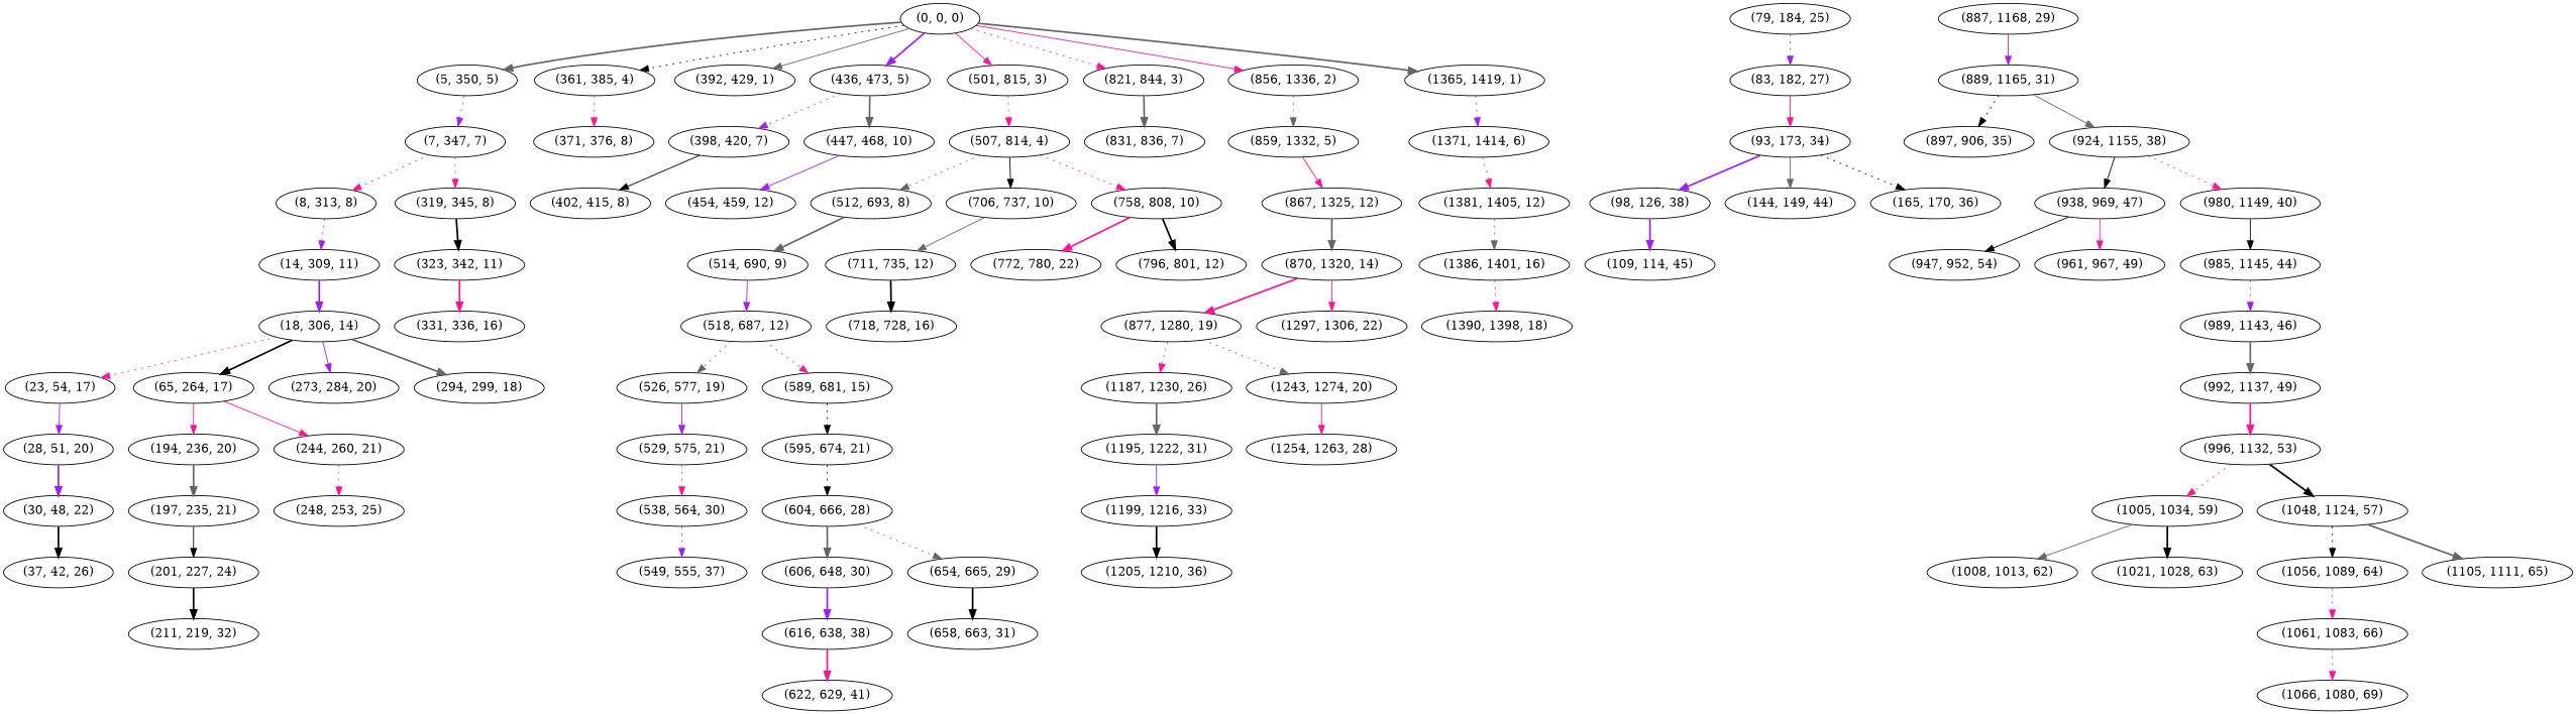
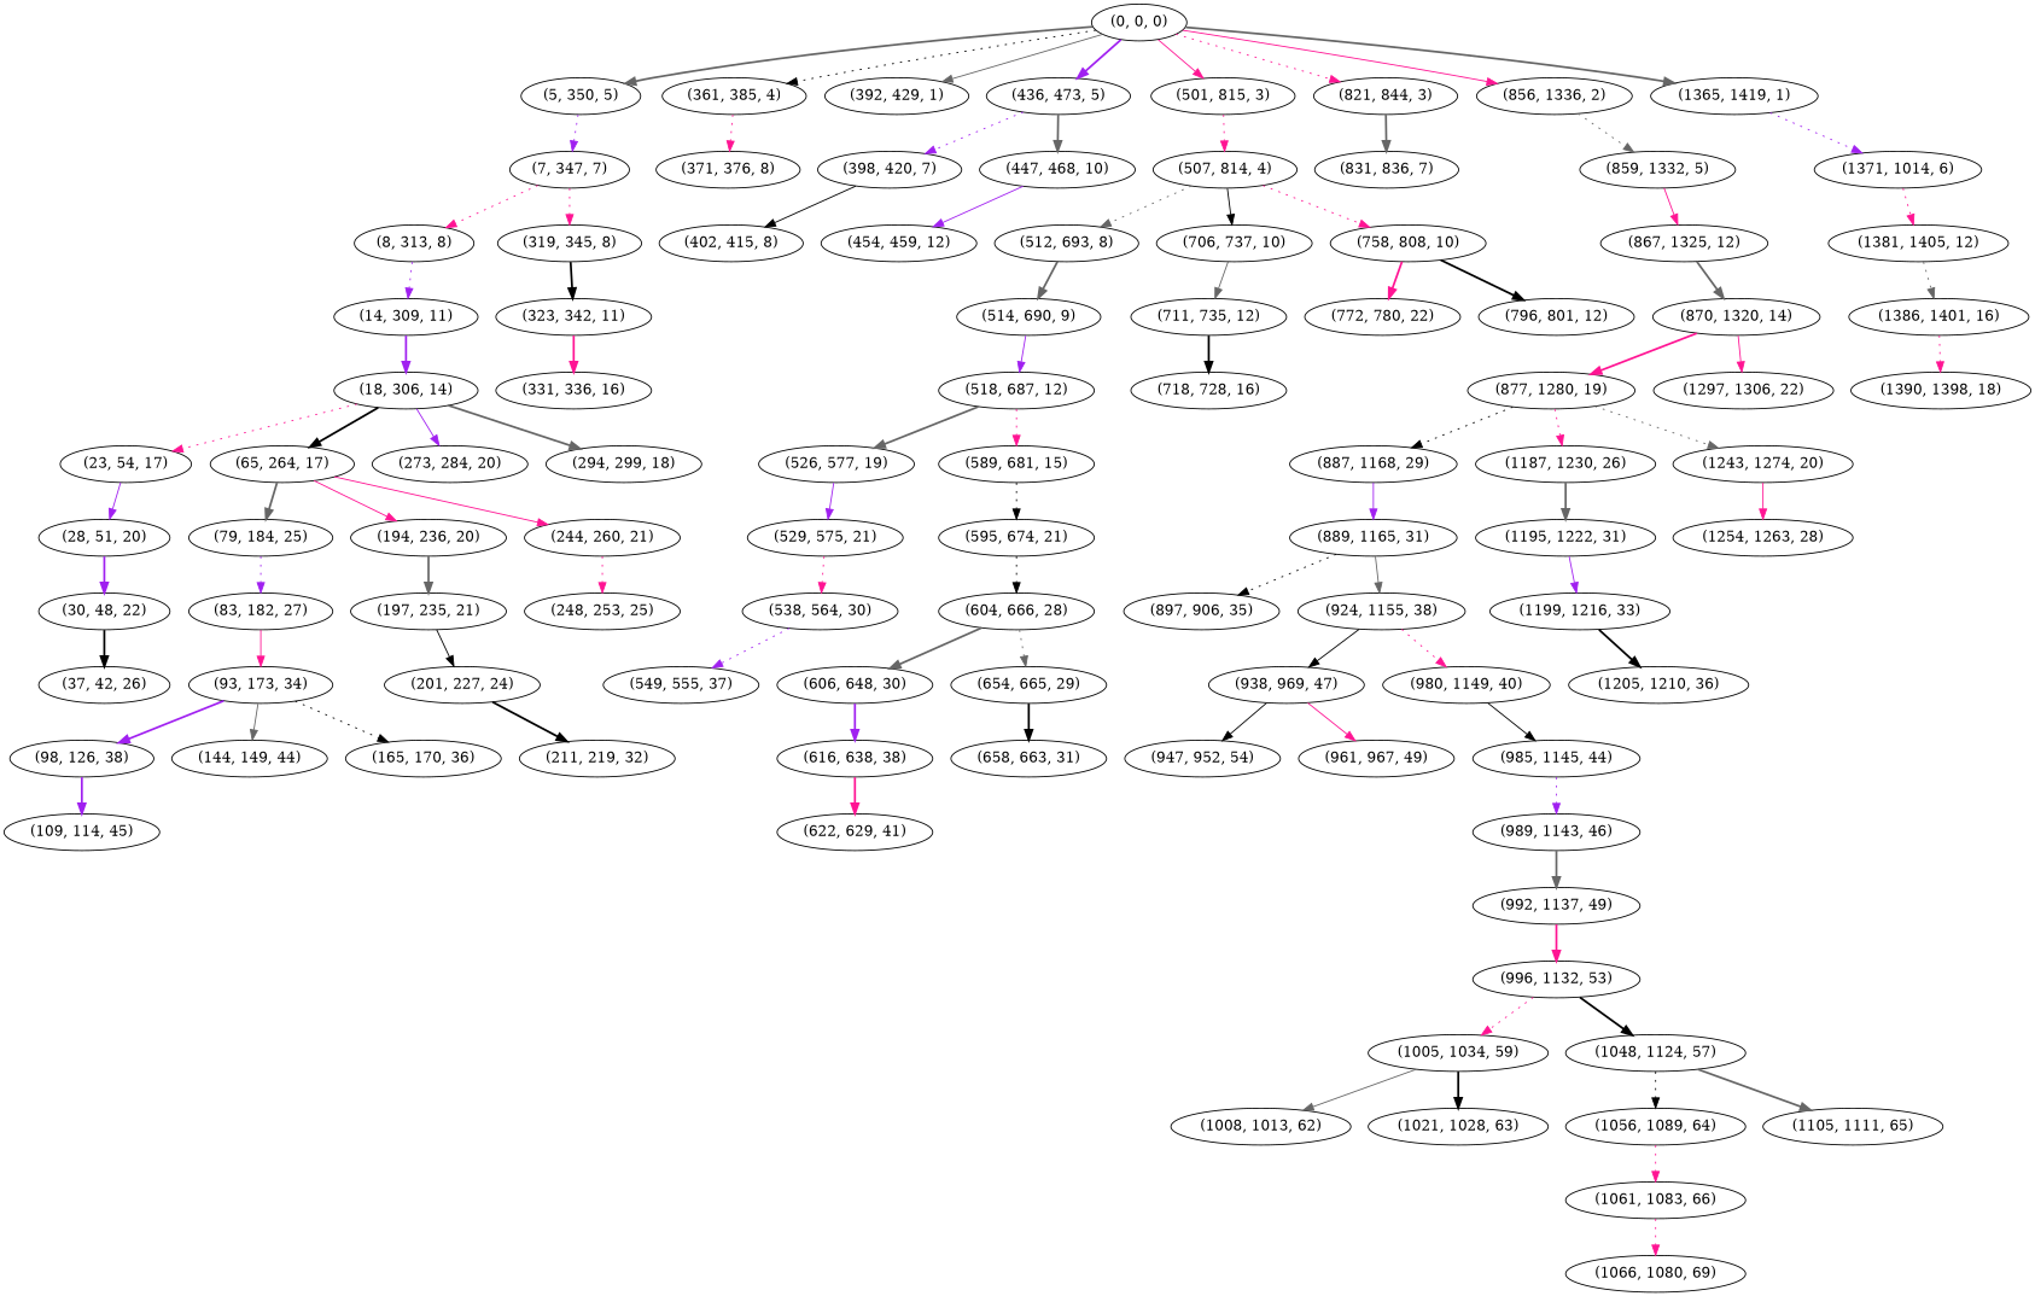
  digraph {
    edge [color=deeppink style=dotted]
    "(0, 0, 0)"
    "(5, 350, 5)"
    "(361, 385, 4)"
    "(392, 429, 1)"
    "(436, 473, 5)"
    "(501, 815, 3)"
    "(821, 844, 3)"
    "(856, 1336, 2)"
    "(1365, 1419, 1)"
    "(7, 347, 7)"
    "(371, 376, 8)"
    "(398, 420, 7)"
    "(447, 468, 10)"
    "(507, 814, 4)"
    "(831, 836, 7)"
    "(859, 1332, 5)"
-   "(1371, 1414, 6)"
+   "(1371, 1414, 6)" [label="(1371, 1014, 6)"]
    "(8, 313, 8)"
    "(319, 345, 8)"
    "(14, 309, 11)"
    "(323, 342, 11)"
    "(18, 306, 14)"
    "(23, 54, 17)"
    "(65, 264, 17)"
    "(273, 284, 20)"
    "(294, 299, 18)"
    "(28, 51, 20)"
    "(79, 184, 25)"
    "(194, 236, 20)"
    "(244, 260, 21)"
    "(30, 48, 22)"
    "(37, 42, 26)"
    "(83, 182, 27)"
    "(197, 235, 21)"
    "(248, 253, 25)"
    "(93, 173, 34)"
    "(98, 126, 38)"
    "(144, 149, 44)"
    "(165, 170, 36)"
    "(109, 114, 45)"
    "(201, 227, 24)"
    "(211, 219, 32)"
    "(331, 336, 16)"
    "(402, 415, 8)"
    "(454, 459, 12)"
    "(512, 693, 8)"
    "(706, 737, 10)"
    "(758, 808, 10)"
    "(514, 690, 9)"
    "(711, 735, 12)"
    "(772, 780, 22)"
    "(796, 801, 12)"
    "(518, 687, 12)"
    "(526, 577, 19)"
    "(589, 681, 15)"
    "(529, 575, 21)"
    "(595, 674, 21)"
    "(538, 564, 30)"
    "(549, 555, 37)"
    "(604, 666, 28)"
    "(606, 648, 30)"
    "(654, 665, 29)"
    "(616, 638, 38)"
    "(658, 663, 31)"
    "(622, 629, 41)"
    "(718, 728, 16)"
    "(867, 1325, 12)"
    "(870, 1320, 14)"
    "(877, 1280, 19)"
    "(1297, 1306, 22)"
    "(887, 1168, 29)"
    "(1187, 1230, 26)"
    "(1243, 1274, 20)"
    "(889, 1165, 31)"
    "(1195, 1222, 31)"
    "(1254, 1263, 28)"
    "(897, 906, 35)"
    "(924, 1155, 38)"
    "(938, 969, 47)"
    "(980, 1149, 40)"
    "(947, 952, 54)"
    "(961, 967, 49)"
    "(985, 1145, 44)"
    "(989, 1143, 46)"
    "(992, 1137, 49)"
    "(996, 1132, 53)"
    "(1005, 1034, 59)"
    "(1048, 1124, 57)"
    "(1008, 1013, 62)"
    "(1021, 1028, 63)"
    "(1056, 1089, 64)"
    "(1105, 1111, 65)"
    "(1061, 1083, 66)"
    "(1066, 1080, 69)"
    "(1199, 1216, 33)"
    "(1205, 1210, 36)"
    "(1381, 1405, 12)"
    "(1386, 1401, 16)"
    "(1390, 1398, 18)"
    "(0, 0, 0)" -> "(5, 350, 5)" [color=gray40 style=bold]
    "(0, 0, 0)" -> "(361, 385, 4)" [color=black]
    "(0, 0, 0)" -> "(392, 429, 1)" [color=gray40 style=solid]
    "(0, 0, 0)" -> "(436, 473, 5)" [color=purple style=bold]
    "(0, 0, 0)" -> "(501, 815, 3)" [style=solid]
    "(0, 0, 0)" -> "(821, 844, 3)"
    "(0, 0, 0)" -> "(856, 1336, 2)" [style=solid]
    "(0, 0, 0)" -> "(1365, 1419, 1)" [color=gray40 style=bold]
    "(5, 350, 5)" -> "(7, 347, 7)" [color=purple]
    "(361, 385, 4)" -> "(371, 376, 8)"
    "(436, 473, 5)" -> "(398, 420, 7)" [color=purple]
    "(436, 473, 5)" -> "(447, 468, 10)" [color=gray40 style=bold]
    "(501, 815, 3)" -> "(507, 814, 4)"
    "(821, 844, 3)" -> "(831, 836, 7)" [color=gray40 style=bold]
    "(856, 1336, 2)" -> "(859, 1332, 5)" [color=gray40]
    "(1365, 1419, 1)" -> "(1371, 1414, 6)" [color=purple]
    "(7, 347, 7)" -> "(8, 313, 8)"
    "(7, 347, 7)" -> "(319, 345, 8)"
    "(398, 420, 7)" -> "(402, 415, 8)" [color=black style=solid]
    "(447, 468, 10)" -> "(454, 459, 12)" [color=purple style=solid]
    "(507, 814, 4)" -> "(512, 693, 8)" [color=gray40]
    "(507, 814, 4)" -> "(706, 737, 10)" [color=black style=solid]
    "(507, 814, 4)" -> "(758, 808, 10)"
    "(859, 1332, 5)" -> "(867, 1325, 12)" [style=solid]
    "(1371, 1414, 6)" -> "(1381, 1405, 12)"
    "(8, 313, 8)" -> "(14, 309, 11)" [color=purple]
    "(319, 345, 8)" -> "(323, 342, 11)" [color=black style=bold]
    "(14, 309, 11)" -> "(18, 306, 14)" [color=purple style=bold]
    "(323, 342, 11)" -> "(331, 336, 16)" [style=bold]
    "(18, 306, 14)" -> "(23, 54, 17)"
    "(18, 306, 14)" -> "(65, 264, 17)" [color=black style=bold]
    "(18, 306, 14)" -> "(273, 284, 20)" [color=purple style=solid]
    "(18, 306, 14)" -> "(294, 299, 18)" [color=gray40 style=bold]
    "(23, 54, 17)" -> "(28, 51, 20)" [color=purple style=solid]
+   "(65, 264, 17)" -> "(79, 184, 25)" [color=gray40 style=bold]
    "(65, 264, 17)" -> "(194, 236, 20)" [style=solid]
    "(65, 264, 17)" -> "(244, 260, 21)" [style=solid]
    "(28, 51, 20)" -> "(30, 48, 22)" [color=purple style=bold]
    "(79, 184, 25)" -> "(83, 182, 27)" [color=purple]
    "(194, 236, 20)" -> "(197, 235, 21)" [color=gray40 style=bold]
    "(244, 260, 21)" -> "(248, 253, 25)"
    "(30, 48, 22)" -> "(37, 42, 26)" [color=black style=bold]
    "(83, 182, 27)" -> "(93, 173, 34)" [style=solid]
    "(197, 235, 21)" -> "(201, 227, 24)" [color=black style=solid]
    "(93, 173, 34)" -> "(98, 126, 38)" [color=purple style=bold]
    "(93, 173, 34)" -> "(144, 149, 44)" [color=gray40 style=solid]
    "(93, 173, 34)" -> "(165, 170, 36)" [color=black]
    "(98, 126, 38)" -> "(109, 114, 45)" [color=purple style=bold]
    "(201, 227, 24)" -> "(211, 219, 32)" [color=black style=bold]
    "(512, 693, 8)" -> "(514, 690, 9)" [color=gray40 style=bold]
    "(706, 737, 10)" -> "(711, 735, 12)" [color=gray40 style=solid]
    "(758, 808, 10)" -> "(772, 780, 22)" [style=bold]
    "(758, 808, 10)" -> "(796, 801, 12)" [color=black style=bold]
    "(514, 690, 9)" -> "(518, 687, 12)" [color=purple style=solid]
    "(711, 735, 12)" -> "(718, 728, 16)" [color=black style=bold]
-   "(518, 687, 12)" -> "(526, 577, 19)" [color=gray40]
+   "(518, 687, 12)" -> "(526, 577, 19)" [color=gray40 style=bold]
    "(518, 687, 12)" -> "(589, 681, 15)"
    "(526, 577, 19)" -> "(529, 575, 21)" [color=purple style=solid]
    "(589, 681, 15)" -> "(595, 674, 21)" [color=black]
    "(529, 575, 21)" -> "(538, 564, 30)"
    "(595, 674, 21)" -> "(604, 666, 28)" [color=black]
    "(538, 564, 30)" -> "(549, 555, 37)" [color=purple]
    "(604, 666, 28)" -> "(606, 648, 30)" [color=gray40 style=bold]
    "(604, 666, 28)" -> "(654, 665, 29)" [color=gray40]
    "(606, 648, 30)" -> "(616, 638, 38)" [color=purple style=bold]
    "(654, 665, 29)" -> "(658, 663, 31)" [color=black style=bold]
    "(616, 638, 38)" -> "(622, 629, 41)" [style=bold]
    "(867, 1325, 12)" -> "(870, 1320, 14)" [color=gray40 style=bold]
    "(870, 1320, 14)" -> "(877, 1280, 19)" [style=bold]
    "(870, 1320, 14)" -> "(1297, 1306, 22)" [style=solid]
+   "(877, 1280, 19)" -> "(887, 1168, 29)" [color=black]
    "(877, 1280, 19)" -> "(1187, 1230, 26)"
    "(877, 1280, 19)" -> "(1243, 1274, 20)" [color=gray40]
    "(887, 1168, 29)" -> "(889, 1165, 31)" [color=purple style=solid]
    "(1187, 1230, 26)" -> "(1195, 1222, 31)" [color=gray40 style=bold]
    "(1243, 1274, 20)" -> "(1254, 1263, 28)" [style=solid]
    "(889, 1165, 31)" -> "(897, 906, 35)" [color=black]
    "(889, 1165, 31)" -> "(924, 1155, 38)" [color=gray40 style=solid]
    "(1195, 1222, 31)" -> "(1199, 1216, 33)" [color=purple style=solid]
    "(924, 1155, 38)" -> "(938, 969, 47)" [color=black style=solid]
    "(924, 1155, 38)" -> "(980, 1149, 40)"
    "(938, 969, 47)" -> "(947, 952, 54)" [color=black style=solid]
    "(938, 969, 47)" -> "(961, 967, 49)" [style=solid]
    "(980, 1149, 40)" -> "(985, 1145, 44)" [color=black style=solid]
    "(985, 1145, 44)" -> "(989, 1143, 46)" [color=purple]
    "(989, 1143, 46)" -> "(992, 1137, 49)" [color=gray40 style=bold]
    "(992, 1137, 49)" -> "(996, 1132, 53)" [style=bold]
    "(996, 1132, 53)" -> "(1005, 1034, 59)"
    "(996, 1132, 53)" -> "(1048, 1124, 57)" [color=black style=bold]
    "(1005, 1034, 59)" -> "(1008, 1013, 62)" [color=gray40 style=solid]
    "(1005, 1034, 59)" -> "(1021, 1028, 63)" [color=black style=bold]
    "(1048, 1124, 57)" -> "(1056, 1089, 64)" [color=black]
    "(1048, 1124, 57)" -> "(1105, 1111, 65)" [color=gray40 style=bold]
    "(1056, 1089, 64)" -> "(1061, 1083, 66)"
    "(1061, 1083, 66)" -> "(1066, 1080, 69)"
    "(1199, 1216, 33)" -> "(1205, 1210, 36)" [color=black style=bold]
    "(1381, 1405, 12)" -> "(1386, 1401, 16)" [color=gray40]
    "(1386, 1401, 16)" -> "(1390, 1398, 18)"
  }
